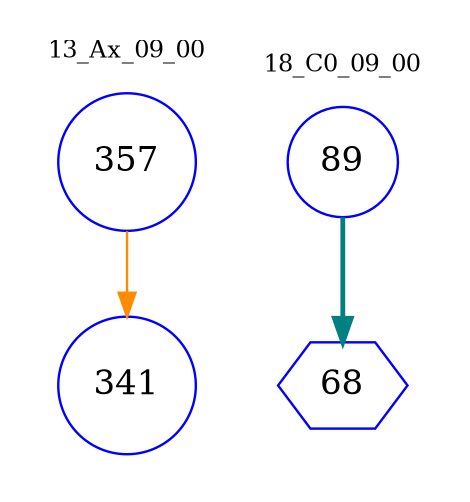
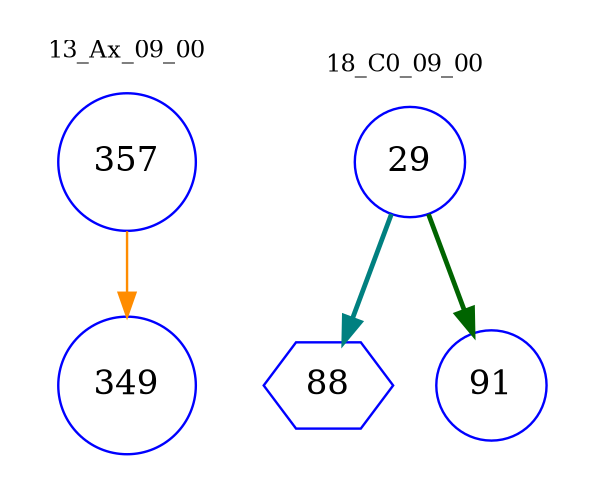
  digraph {
    node [color=blue shape=circle]
    edge [style=bold]
    n1 [label=357]
-   n2 [label=341]
-   n3 [label=89]
-   n4 [label=68 shape=hexagon]
+   n2 [label=349]
+   n3 [label=29]
+   n4 [label=88 shape=hexagon]
+   n5 [label=91]
    subgraph cluster_1 {
      color=white
      fontsize=10
      label="13_Ax_09_00"
      n1
      n2
    }
    subgraph cluster_2 {
      color=white
      fontsize=10
      label="18_C0_09_00"
      n3
      n4
+     n5
    }
    n1 -> n2 [color=darkorange style=solid]
    n3 -> n4 [color=teal]
+   n3 -> n5 [color=darkgreen]
  }
